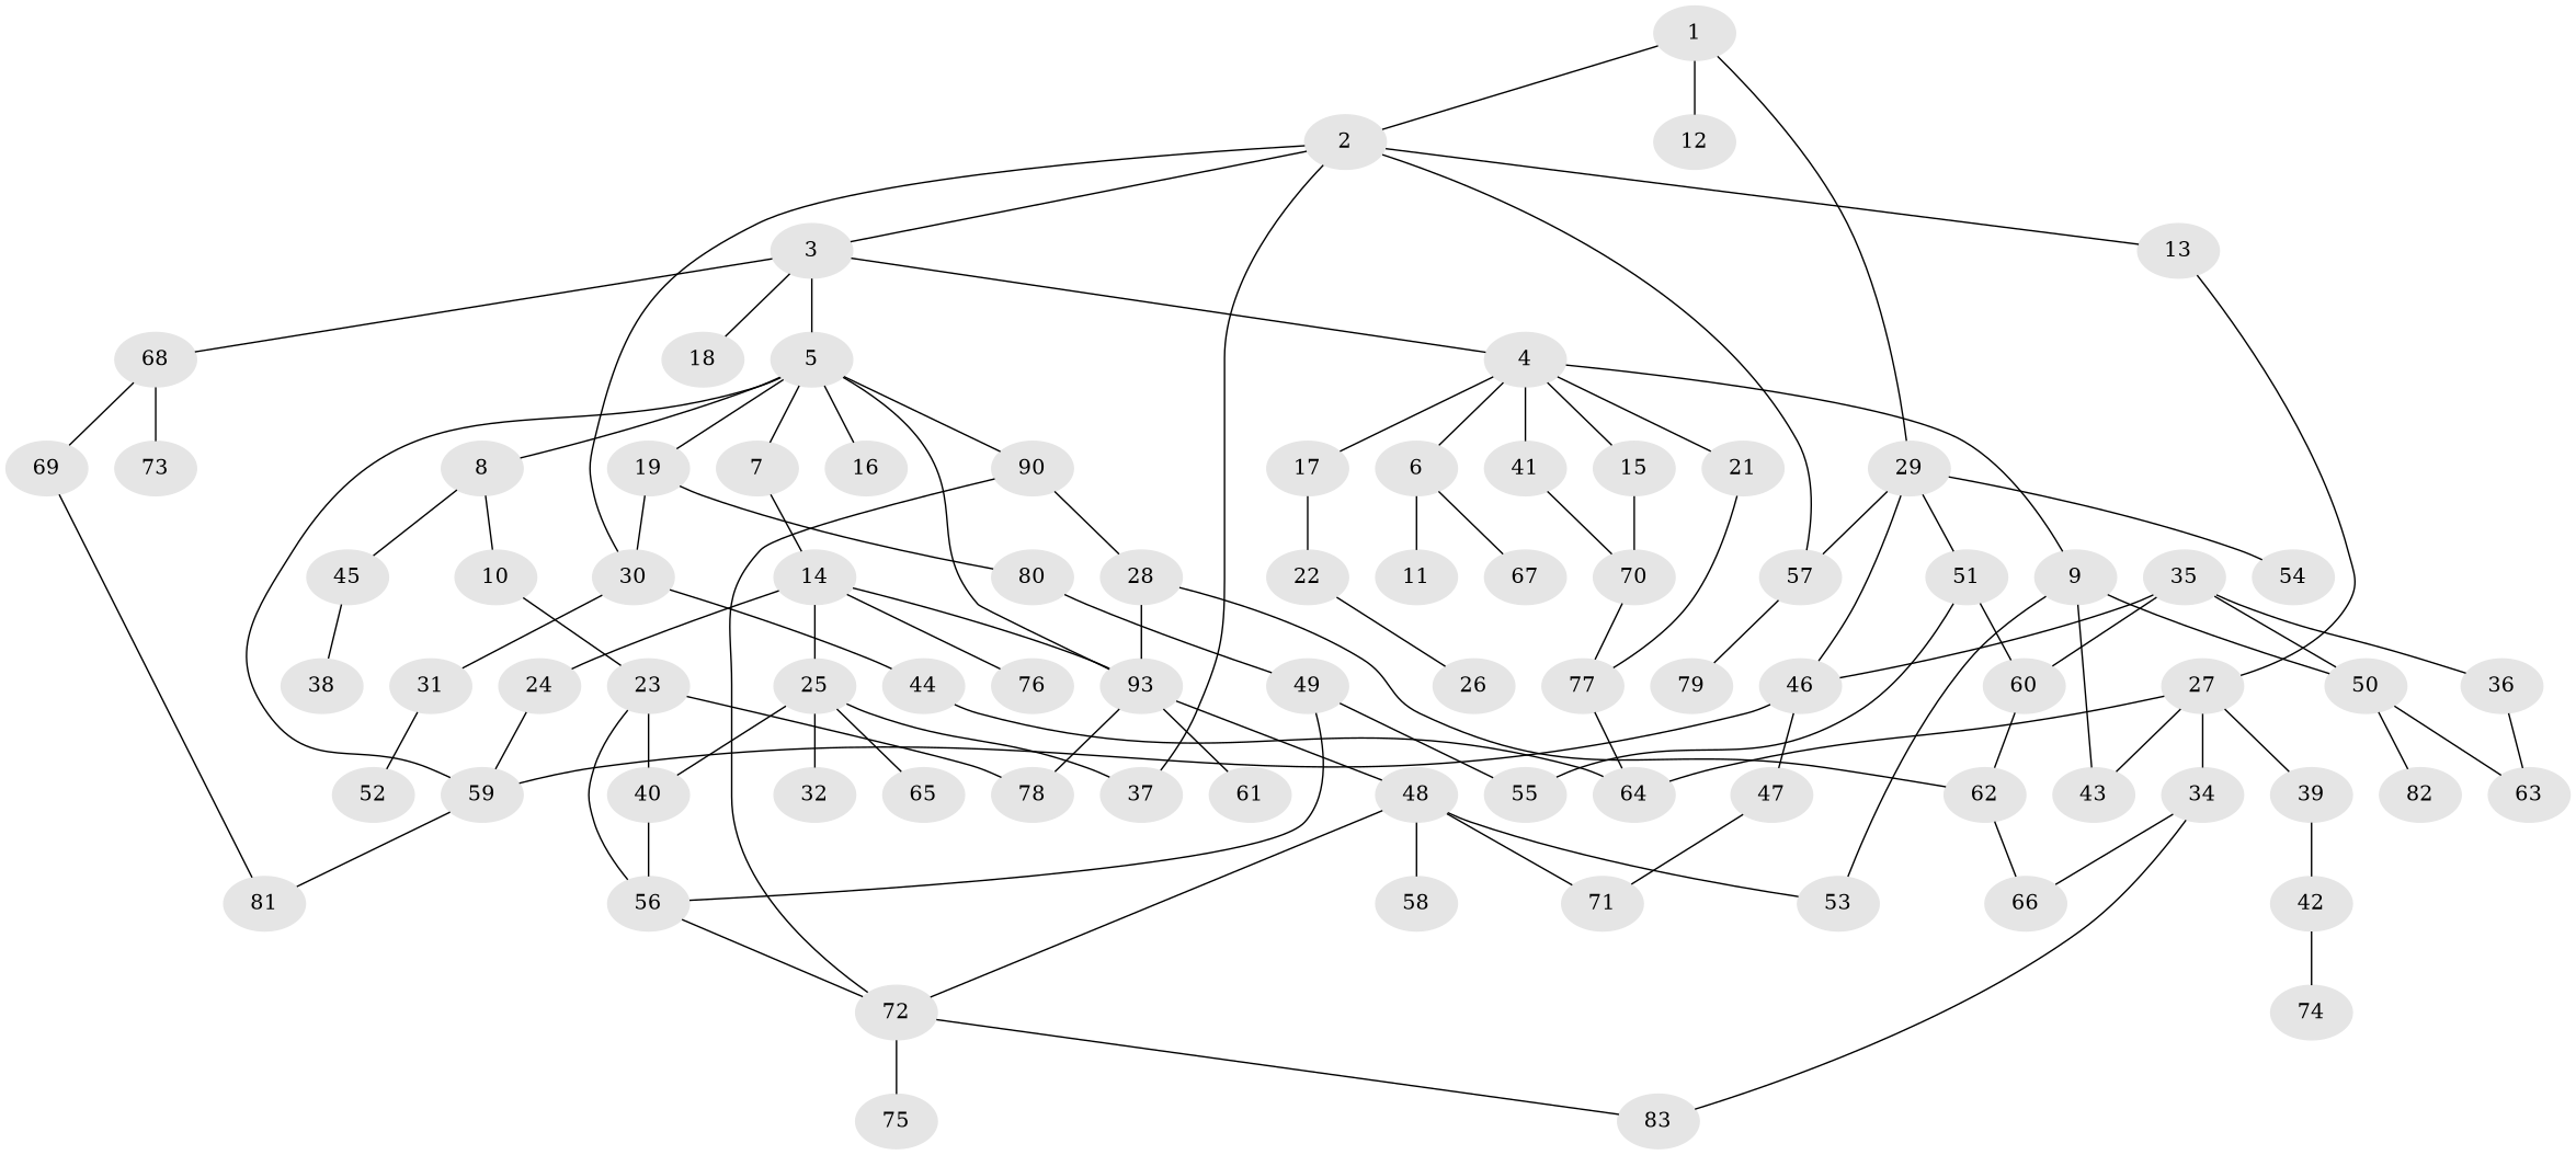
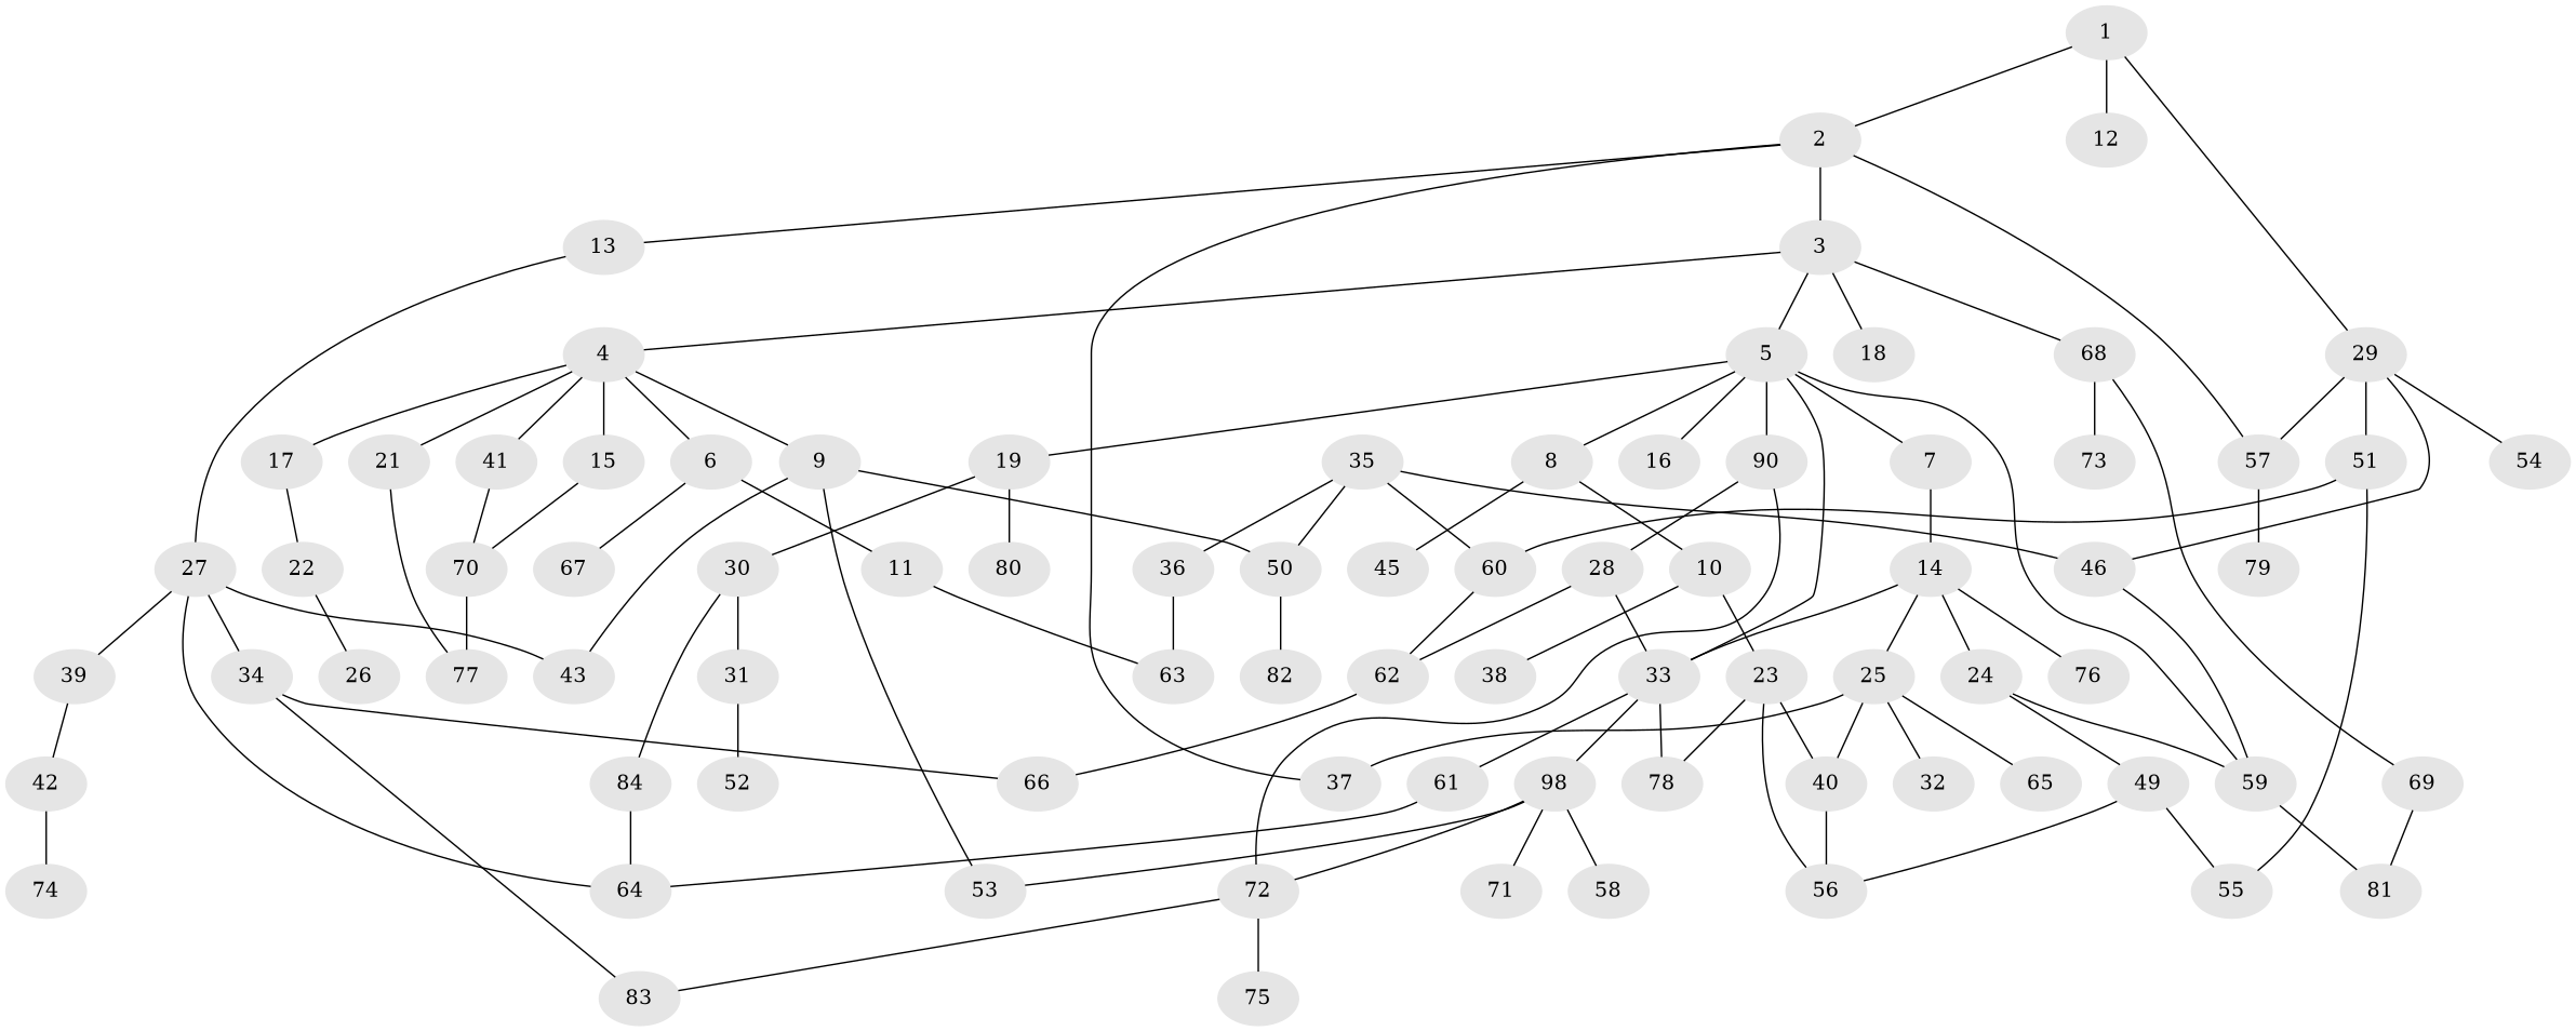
  graph {
    node [color=gray90 style=filled]
    1
    2
    12
    29
    3
    13
    30
    37
    57
    46
    51
    54
    4
    5
    18
    68
    27
    31
-   44
+   44 [label=84]
    79
    6
    9
    15
    17
    21
    41
    7
    8
    16
    19
    n31 [label=90]
-   33 [label=93]
+   33
    59
    69
    73
    11
    67
    43
    53
    50
    70
    22
    77
    14
    10
    45
    80
    28
    72
    78
-   48
+   48 [label=98]
    61
    81
    63
    24
    25
    76
    23
    38
    35
    36
    60
    40
    56
    34
    39
    64
    49
    32
    65
    26
    62
    83
    75
    55
    66
    42
-   47
    52
    71
    58
    82
    74
    1 -- 2
    1 -- 12
    1 -- 29
    2 -- 3
    2 -- 13
-   2 -- 30
    2 -- 37
    2 -- 57
    29 -- 57
    29 -- 46
    29 -- 51
    29 -- 54
    3 -- 4
    3 -- 5
    3 -- 18
    3 -- 68
    13 -- 27
    30 -- 31
    30 -- 44
    57 -- 79
    46 -- 59
-   46 -- 47
    51 -- 60
    51 -- 55
    4 -- 6
    4 -- 9
    4 -- 15
    4 -- 17
    4 -- 21
    4 -- 41
    5 -- 7
    5 -- 8
    5 -- 16
    5 -- 19
    5 -- n31
    5 -- 33
    5 -- 59
    68 -- 69
    68 -- 73
    27 -- 43
    27 -- 34
    27 -- 39
    27 -- 64
    31 -- 52
    44 -- 64
    6 -- 11
    6 -- 67
    9 -- 43
    9 -- 53
    9 -- 50
    15 -- 70
    17 -- 22
    21 -- 77
    41 -- 70
    7 -- 14
    8 -- 10
    8 -- 45
    19 -- 30
    19 -- 80
    n31 -- 28
    n31 -- 72
    33 -- 78
    33 -- 48
    33 -- 61
    59 -- 81
    69 -- 81
-   50 -- 63
+   11 -- 63
    50 -- 82
    70 -- 77
    22 -- 26
    14 -- 33
    14 -- 24
    14 -- 25
    14 -- 76
    10 -- 23
-   45 -- 38
+   10 -- 38
    28 -- 33
    28 -- 62
    72 -- 83
    72 -- 75
    48 -- 53
    48 -- 72
    48 -- 71
    48 -- 58
-   77 -- 64
+   61 -- 64
    24 -- 59
-   80 -- 49
+   24 -- 49
    25 -- 37
    25 -- 40
    25 -- 32
    25 -- 65
    23 -- 78
    23 -- 40
    23 -- 56
    35 -- 46
    35 -- 50
    35 -- 36
    35 -- 60
    36 -- 63
    60 -- 62
    40 -- 56
-   56 -- 72
    34 -- 83
    34 -- 66
    39 -- 42
    49 -- 56
    49 -- 55
    62 -- 66
    42 -- 74
-   47 -- 71
  }
